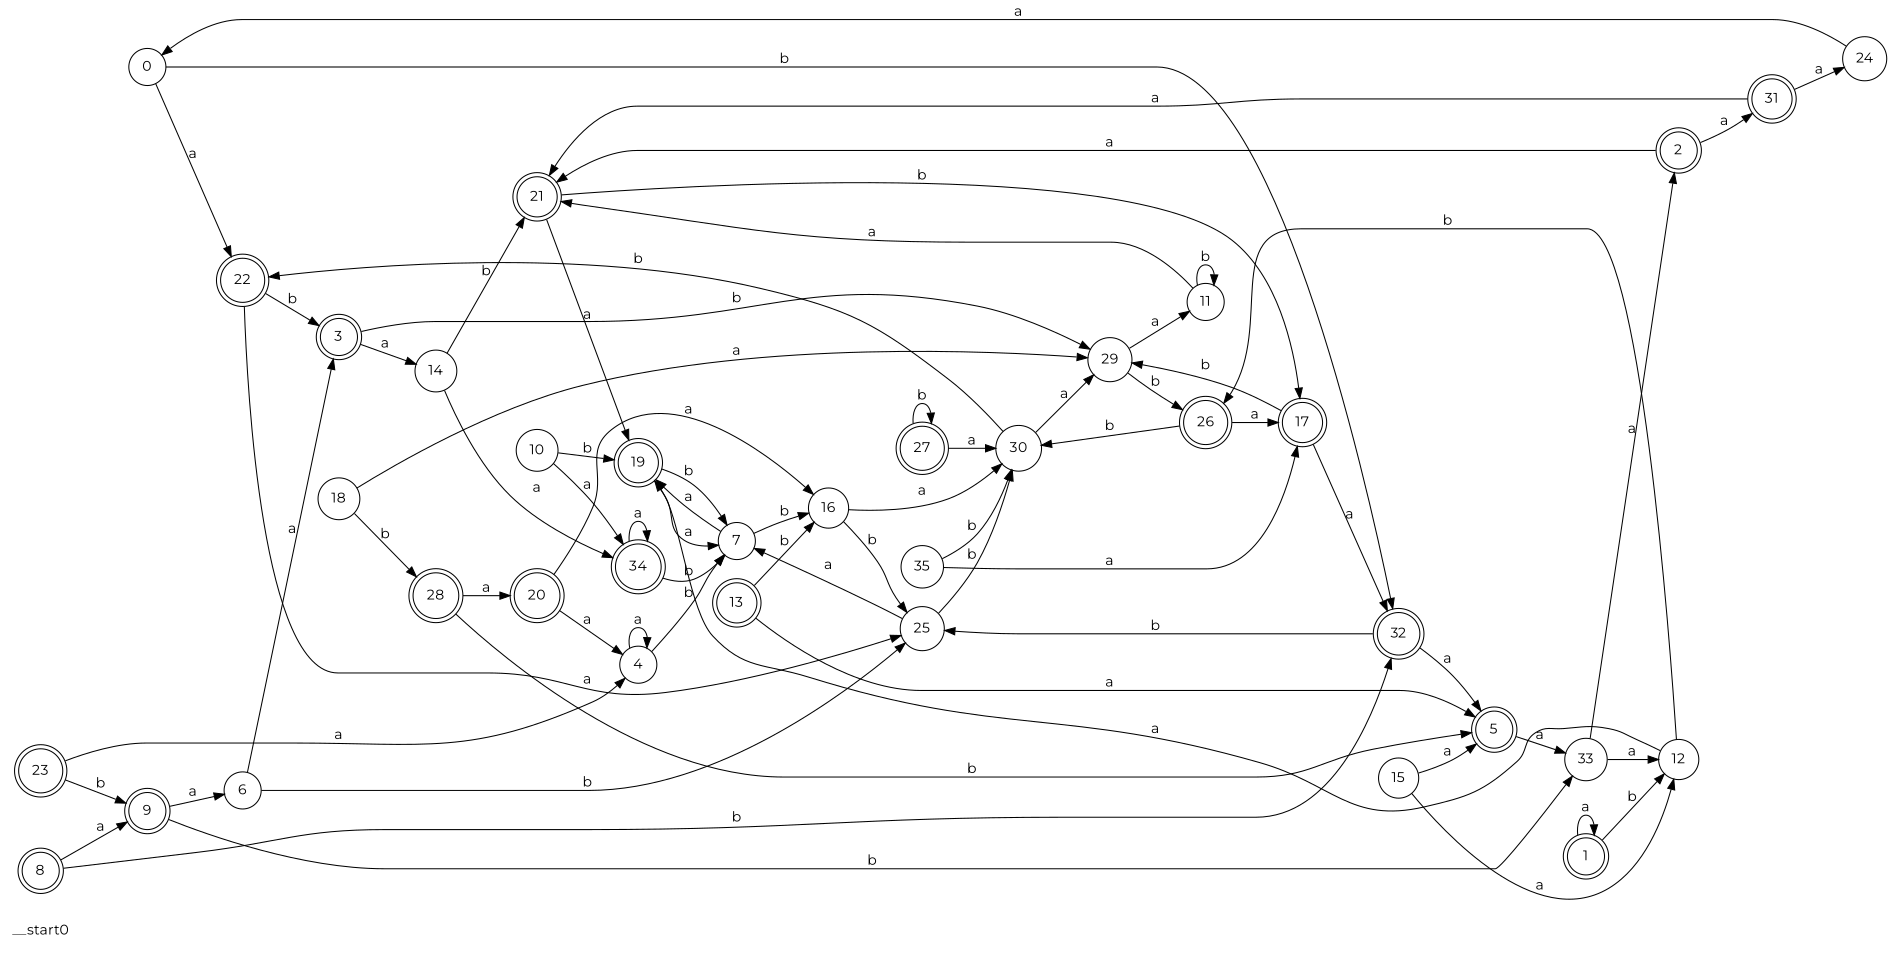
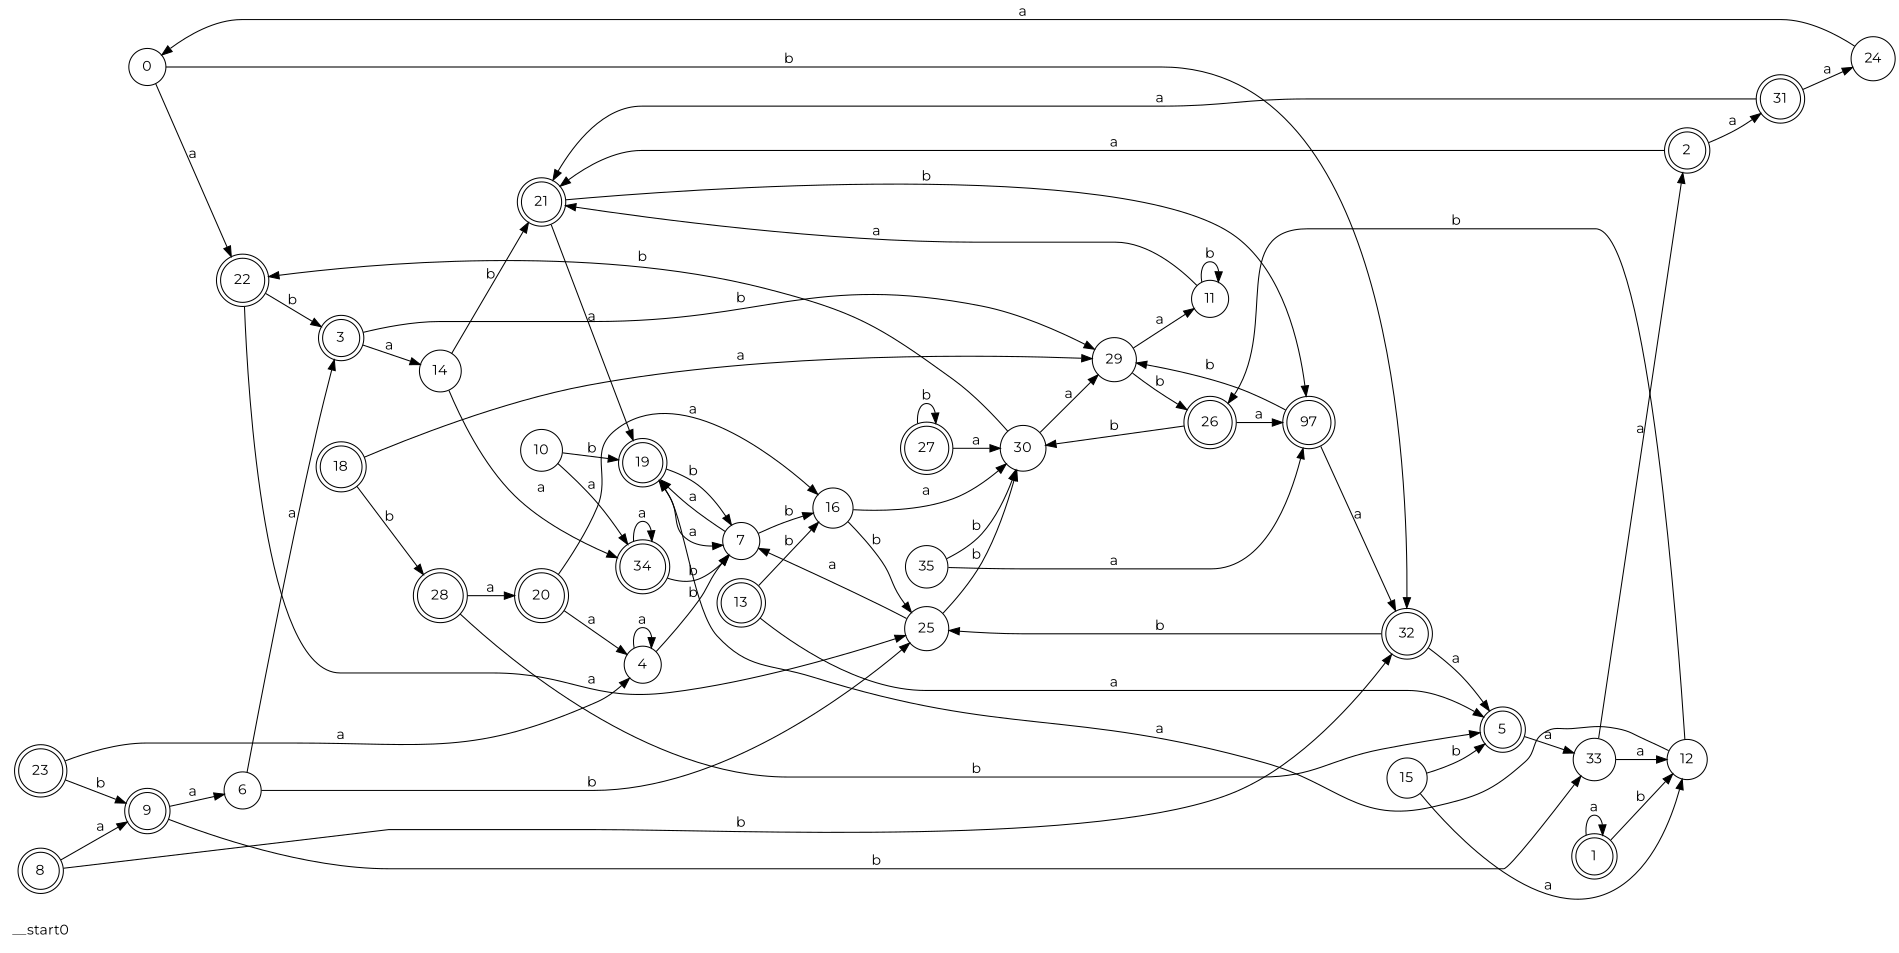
  digraph {
    fontname=Montserrat
    rankdir=LR
    node [fontname=Montserrat shape=doublecircle color=black fillcolor=white style="rounded,filled"]
    edge [fontname=Montserrat]
    __start0 [shape=none color="" fillcolor="" style=""]
    n2 [label=0 shape=circle style=filled]
    n3 [label=22]
    n4 [label=32]
    n5 [label=3]
    n6 [label=25 shape=circle style=filled]
    n7 [label=5]
    n8 [label=1]
    n9 [label=12 shape=circle style=filled]
    n10 [label=19]
    n11 [label=26]
    n12 [label=2]
    n13 [label=21]
    n14 [label=31]
-   n15 [label=17]
+   n15 [label=97]
    n16 [label=24 shape=circle style=filled]
    n17 [label=14 shape=circle style=filled]
    n18 [label=29 shape=circle style=filled]
    n19 [label=34]
    n20 [label=11 shape=circle style=filled]
    n21 [label=4 shape=circle style=filled]
    n22 [label=7 shape=circle style=filled]
    n23 [label=16 shape=circle style=filled]
    n24 [label=33 shape=circle style=filled]
    n25 [label=6 shape=circle style=filled]
    n26 [label=30 shape=circle style=filled]
    n27 [label=8]
    n28 [label=9]
    n29 [label=10 shape=circle style=filled]
    n30 [label=13]
    n31 [label=15 shape=circle style=filled]
-   n32 [label=18 shape=circle]
+   n32 [label=18]
    n33 [label=28]
    n34 [label=20]
    n35 [label=23]
    n36 [label=27]
    n37 [label=35 shape=circle style=filled]
    n2 -> n3 [label=a]
    n2 -> n4 [label=b]
    n3 -> n5 [label=b]
    n3 -> n6 [label=a]
    n4 -> n6 [label=b]
    n4 -> n7 [label=a]
    n5 -> n17 [label=a]
    n5 -> n18 [label=b]
    n6 -> n22 [label=a]
    n6 -> n26 [label=b]
    n7 -> n24 [label=a]
    n8 -> n8 [label=a]
    n8 -> n9 [label=b]
    n9 -> n10 [label=a]
    n9 -> n11 [label=b]
    n10 -> n22 [label=a]
    n10 -> n22 [label=b]
    n11 -> n15 [label=a]
    n11 -> n26 [label=b]
    n12 -> n13 [label=a]
    n12 -> n14 [label=a]
    n13 -> n10 [label=a]
    n13 -> n15 [label=b]
    n14 -> n13 [label=a]
    n14 -> n16 [label=a]
    n15 -> n4 [label=a]
    n15 -> n18 [label=b]
    n16 -> n2 [label=a]
    n17 -> n13 [label=b]
    n17 -> n19 [label=a]
    n18 -> n11 [label=b]
    n18 -> n20 [label=a]
    n19 -> n19 [label=a]
    n19 -> n22 [label=b]
    n20 -> n13 [label=a]
    n20 -> n20 [label=b]
    n21 -> n21 [label=a]
    n21 -> n22 [label=b]
    n22 -> n10 [label=a]
    n22 -> n23 [label=b]
    n23 -> n6 [label=b]
    n23 -> n26 [label=a]
    n24 -> n9 [label=a]
    n24 -> n12 [label=a]
    n25 -> n5 [label=a]
    n25 -> n6 [label=b]
    n26 -> n3 [label=b]
    n26 -> n18 [label=a]
    n27 -> n4 [label=b]
    n27 -> n28 [label=a]
    n28 -> n24 [label=b]
    n28 -> n25 [label=a]
    n29 -> n10 [label=b]
    n29 -> n19 [label=a]
    n30 -> n7 [label=a]
    n30 -> n23 [label=b]
-   n31 -> n7 [label=a]
+   n31 -> n7 [label=b]
    n31 -> n9 [label=a]
    n32 -> n18 [label=a]
    n32 -> n33 [label=b]
    n33 -> n7 [label=b]
    n33 -> n34 [label=a]
    n34 -> n21 [label=a]
    n34 -> n23 [label=a]
    n35 -> n21 [label=a]
    n35 -> n28 [label=b]
    n36 -> n26 [label=a]
    n36 -> n36 [label=b]
    n37 -> n15 [label=a]
    n37 -> n26 [label=b]
  }
